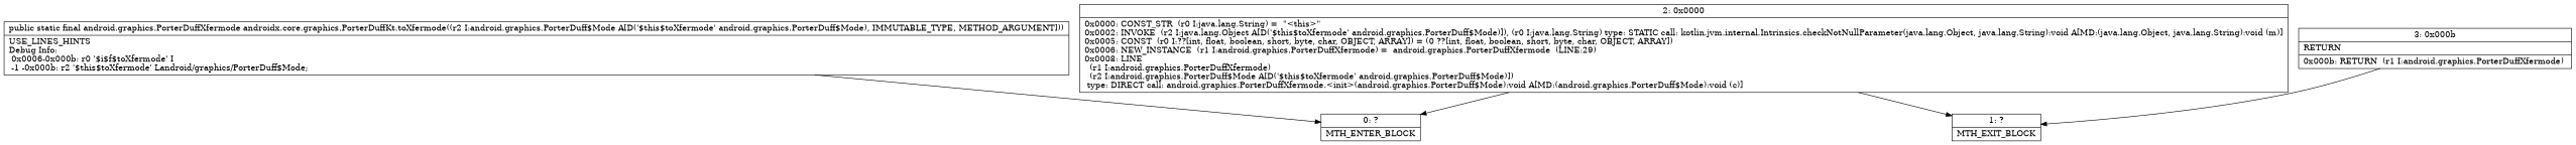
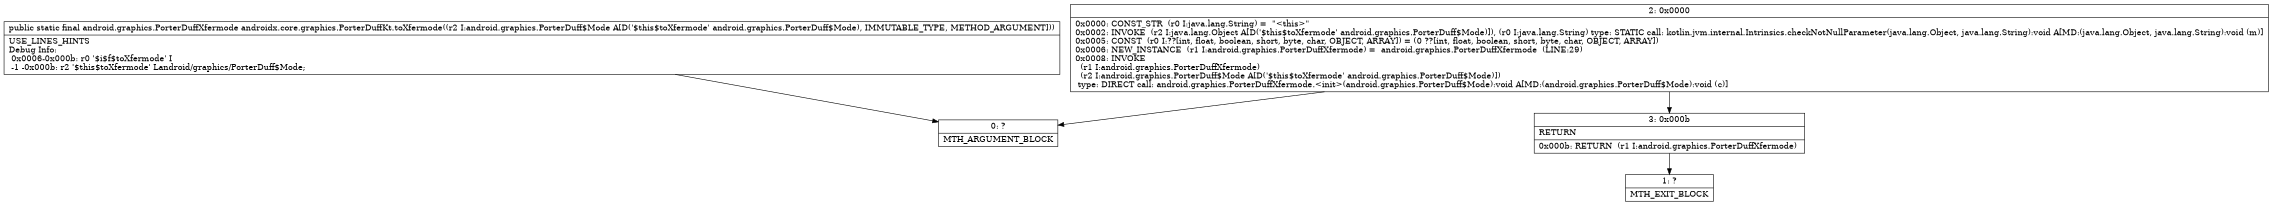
  digraph {
    node [shape=record]
-   n1 [label="{0\:\ ?|MTH_ENTER_BLOCK\l}"]
-   n2 [label="{2\:\ 0x0000|0x0000: CONST_STR  (r0 I:java.lang.String) =  \"\<this\>\" \l0x0002: INVOKE  (r2 I:java.lang.Object A[D('$this$toXfermode' android.graphics.PorterDuff$Mode)]), (r0 I:java.lang.String) type: STATIC call: kotlin.jvm.internal.Intrinsics.checkNotNullParameter(java.lang.Object, java.lang.String):void A[MD:(java.lang.Object, java.lang.String):void (m)]\l0x0005: CONST  (r0 I:??[int, float, boolean, short, byte, char, OBJECT, ARRAY]) = (0 ??[int, float, boolean, short, byte, char, OBJECT, ARRAY]) \l0x0006: NEW_INSTANCE  (r1 I:android.graphics.PorterDuffXfermode) =  android.graphics.PorterDuffXfermode  (LINE:29)\l0x0008: LINE  \l  (r1 I:android.graphics.PorterDuffXfermode)\l  (r2 I:android.graphics.PorterDuff$Mode A[D('$this$toXfermode' android.graphics.PorterDuff$Mode)])\l type: DIRECT call: android.graphics.PorterDuffXfermode.\<init\>(android.graphics.PorterDuff$Mode):void A[MD:(android.graphics.PorterDuff$Mode):void (c)]\l}"]
+   n1 [label="{0\:\ ?|MTH_ARGUMENT_BLOCK\l}"]
+   n2 [label="{2\:\ 0x0000|0x0000: CONST_STR  (r0 I:java.lang.String) =  \"\<this\>\" \l0x0002: INVOKE  (r2 I:java.lang.Object A[D('$this$toXfermode' android.graphics.PorterDuff$Mode)]), (r0 I:java.lang.String) type: STATIC call: kotlin.jvm.internal.Intrinsics.checkNotNullParameter(java.lang.Object, java.lang.String):void A[MD:(java.lang.Object, java.lang.String):void (m)]\l0x0005: CONST  (r0 I:??[int, float, boolean, short, byte, char, OBJECT, ARRAY]) = (0 ??[int, float, boolean, short, byte, char, OBJECT, ARRAY]) \l0x0006: NEW_INSTANCE  (r1 I:android.graphics.PorterDuffXfermode) =  android.graphics.PorterDuffXfermode  (LINE:29)\l0x0008: INVOKE  \l  (r1 I:android.graphics.PorterDuffXfermode)\l  (r2 I:android.graphics.PorterDuff$Mode A[D('$this$toXfermode' android.graphics.PorterDuff$Mode)])\l type: DIRECT call: android.graphics.PorterDuffXfermode.\<init\>(android.graphics.PorterDuff$Mode):void A[MD:(android.graphics.PorterDuff$Mode):void (c)]\l}"]
    n3 [label="{3\:\ 0x000b|RETURN\l|0x000b: RETURN  (r1 I:android.graphics.PorterDuffXfermode) \l}"]
    n4 [label="{1\:\ ?|MTH_EXIT_BLOCK\l}"]
    n5 [label="{public static final android.graphics.PorterDuffXfermode androidx.core.graphics.PorterDuffKt.toXfermode((r2 I:android.graphics.PorterDuff$Mode A[D('$this$toXfermode' android.graphics.PorterDuff$Mode), IMMUTABLE_TYPE, METHOD_ARGUMENT]))  | USE_LINES_HINTS\lDebug Info:\l  0x0006\-0x000b: r0 '$i$f$toXfermode' I\l  \-1 \-0x000b: r2 '$this$toXfermode' Landroid\/graphics\/PorterDuff$Mode;\l}"]
    n2 -> n1
-   n2 -> n4
+   n2 -> n3
    n3 -> n4
    n5 -> n1
  }
